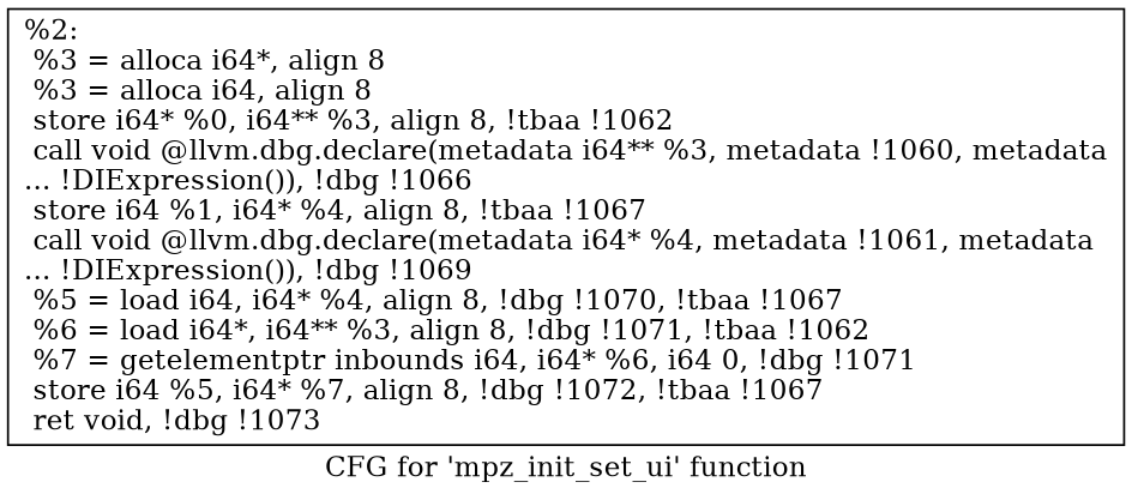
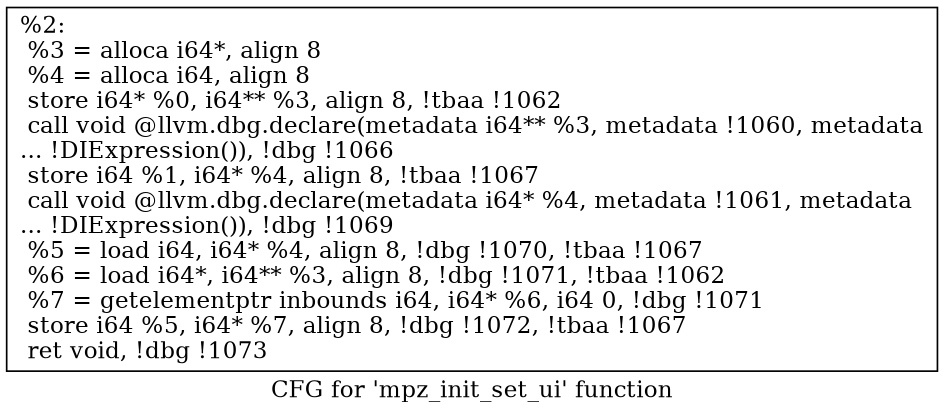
  digraph {
    label="CFG for 'mpz_init_set_ui' function"
-   n1 [label="{%2:\l  %3 = alloca i64*, align 8\l  %3 = alloca i64, align 8\l  store i64* %0, i64** %3, align 8, !tbaa !1062\l  call void @llvm.dbg.declare(metadata i64** %3, metadata !1060, metadata\l... !DIExpression()), !dbg !1066\l  store i64 %1, i64* %4, align 8, !tbaa !1067\l  call void @llvm.dbg.declare(metadata i64* %4, metadata !1061, metadata\l... !DIExpression()), !dbg !1069\l  %5 = load i64, i64* %4, align 8, !dbg !1070, !tbaa !1067\l  %6 = load i64*, i64** %3, align 8, !dbg !1071, !tbaa !1062\l  %7 = getelementptr inbounds i64, i64* %6, i64 0, !dbg !1071\l  store i64 %5, i64* %7, align 8, !dbg !1072, !tbaa !1067\l  ret void, !dbg !1073\l}" shape=record]
+   n1 [label="{%2:\l  %3 = alloca i64*, align 8\l  %4 = alloca i64, align 8\l  store i64* %0, i64** %3, align 8, !tbaa !1062\l  call void @llvm.dbg.declare(metadata i64** %3, metadata !1060, metadata\l... !DIExpression()), !dbg !1066\l  store i64 %1, i64* %4, align 8, !tbaa !1067\l  call void @llvm.dbg.declare(metadata i64* %4, metadata !1061, metadata\l... !DIExpression()), !dbg !1069\l  %5 = load i64, i64* %4, align 8, !dbg !1070, !tbaa !1067\l  %6 = load i64*, i64** %3, align 8, !dbg !1071, !tbaa !1062\l  %7 = getelementptr inbounds i64, i64* %6, i64 0, !dbg !1071\l  store i64 %5, i64* %7, align 8, !dbg !1072, !tbaa !1067\l  ret void, !dbg !1073\l}" shape=record]
  }
